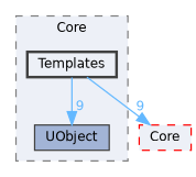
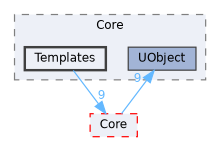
  digraph {
    compound=true
    node [color=grey25 fillcolor="#edf0f7" fontname=Helvetica fontsize=10 shape=box]
    edge [color=steelblue1 fontcolor=steelblue1 fontname=Helvetica fontsize=10 headlabel=9 labeldistance=1.5 labelfontname=Helvetica labelfontsize=10]
    n1 [fillcolor="#a2b4d6" height=0.2 label=UObject style=filled width=0.4]
    n2 [height=0.2 label=Templates style="filled,bold" width=0.4]
    n3 [color=red height=0.2 label=Core style="filled,dashed" width=0.4]
    subgraph cluster_1 {
      bgcolor="#edf0f7"
      fontname=Helvetica
      fontsize=10
      label=Core
      pencolor=grey50
      style="filled,dashed"
      n1
      n2
    }
-   n2 -> n1
+   n3 -> n1
    n2 -> n3
  }
